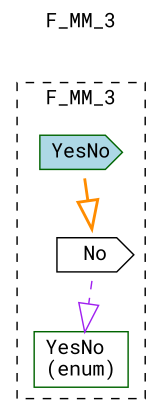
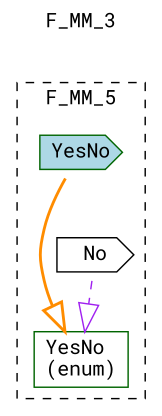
  digraph {
    fontname="Roboto Mono"
    label=F_MM_3
    labelfontsize=12
    labelloc=tl
    node [color=darkgreen fillcolor=white fontname="Roboto Mono" shape=cds style=filled]
    edge [arrowhead=onormal arrowsize=2.0 fontname="Roboto Mono"]
    n1 [label="YesNo\l(enum)" shape=record]
    n2 [fillcolor=lightblue label=YesNo]
    n3 [color=black label=No]
    subgraph cluster_1 {
+     label=F_MM_5
      style=dashed
      n1
      n2
      n3
    }
-   n2 -> n3 [color=darkorange style=bold]
+   n2 -> n1 [color=darkorange style=bold]
    n3 -> n1 [color=purple style=dashed]
  }
